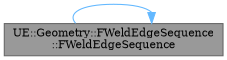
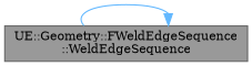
  digraph {
    rankdir=LR
    fontname="DejaVu Serif"
-   n1 [color=gray40 fillcolor=grey60 fontcolor=black fontname="DejaVu Serif" fontsize=10 height=0.2 label="UE::Geometry::FWeldEdgeSequence\l::FWeldEdgeSequence" shape=box style=filled width=0.4]
+   n1 [color=gray40 fillcolor=grey60 fontcolor=black fontname="DejaVu Serif" fontsize=10 height=0.2 label="UE::Geometry::FWeldEdgeSequence\l::WeldEdgeSequence" shape=box style=filled width=0.4]
    n1 -> n1 [color=steelblue1 fontname="DejaVu Serif" fontsize=10 labelfontname=Helvetica labelfontsize=10 style=solid]
  }
